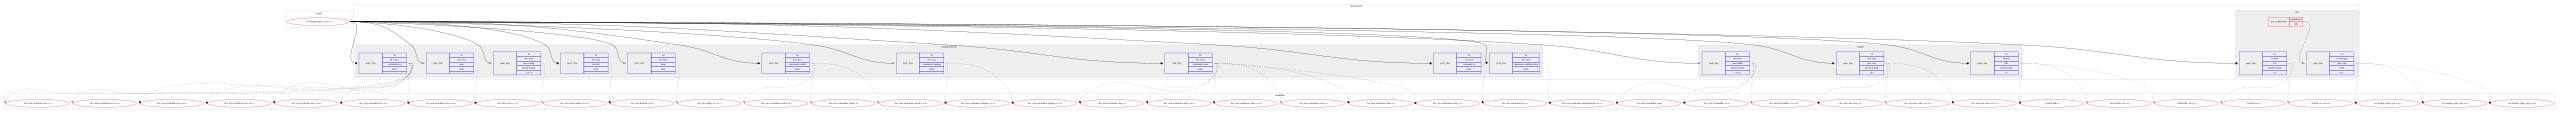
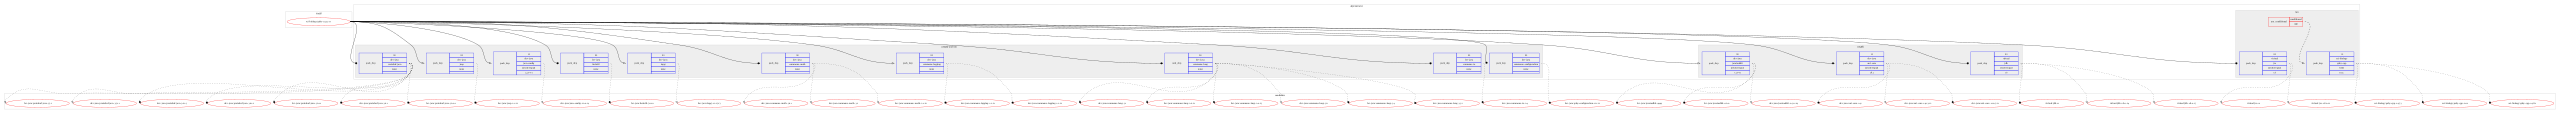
  digraph {
    compound=true
    concentrate=true
    fontname="Playfair Display"
    fontsize=10
    newrank=true
    rankdir=TB
    ranksep=1.5
    node [color=red fontname="Playfair Display" fontsize=10]
    edge [arrowhead=dot fontname="Playfair Display" headport=w style=dotted tailport=e weight=100]
    n1 [label="sci-biology/goby-1.9.7.3-r1" width=4]
    n2 [color=blue label=<<TABLE BORDER="0" CELLBORDER="1" CELLSPACING="0" CELLPADDING="4" WIDTH="220"><TR><TD ROWSPAN="6" CELLPADDING="30">pack_dep</TD></TR><TR><TD WIDTH="110">no</TD></TR><TR><TD>virtual</TD></TR><TR><TD>jdk</TD></TR><TR><TD>greaterequal</TD></TR><TR><TD>1.6</TD></TR></TABLE>> shape=none]
    n3 [color=blue label=<<TABLE BORDER="0" CELLBORDER="1" CELLSPACING="0" CELLPADDING="4" WIDTH="220"><TR><TD ROWSPAN="6" CELLPADDING="30">pack_dep</TD></TR><TR><TD WIDTH="110">no</TD></TR><TR><TD>dev-java</TD></TR><TR><TD>ant-core</TD></TR><TR><TD>greaterequal</TD></TR><TR><TD>1.8.2</TD></TR></TABLE>> shape=none]
    n4 [color=blue label=<<TABLE BORDER="0" CELLBORDER="1" CELLSPACING="0" CELLPADDING="4" WIDTH="220"><TR><TD ROWSPAN="6" CELLPADDING="30">pack_dep</TD></TR><TR><TD WIDTH="110">no</TD></TR><TR><TD>dev-java</TD></TR><TR><TD>javatoolkit</TD></TR><TR><TD>greaterequal</TD></TR><TR><TD>0.3.0-r2</TD></TR></TABLE>> shape=none]
    n5 [color=blue label=<<TABLE BORDER="0" CELLBORDER="1" CELLSPACING="0" CELLPADDING="4" WIDTH="220"><TR><TD ROWSPAN="6" CELLPADDING="30">pack_dep</TD></TR><TR><TD WIDTH="110">no</TD></TR><TR><TD>dev-java</TD></TR><TR><TD>commons-configuration</TD></TR><TR><TD>none</TD></TR><TR><TD></TD></TR></TABLE>> shape=none]
    n6 [color=blue label=<<TABLE BORDER="0" CELLBORDER="1" CELLSPACING="0" CELLPADDING="4" WIDTH="220"><TR><TD ROWSPAN="6" CELLPADDING="30">pack_dep</TD></TR><TR><TD WIDTH="110">no</TD></TR><TR><TD>dev-java</TD></TR><TR><TD>commons-io</TD></TR><TR><TD>none</TD></TR><TR><TD></TD></TR></TABLE>> shape=none]
    n7 [color=blue label=<<TABLE BORDER="0" CELLBORDER="1" CELLSPACING="0" CELLPADDING="4" WIDTH="220"><TR><TD ROWSPAN="6" CELLPADDING="30">pack_dep</TD></TR><TR><TD WIDTH="110">no</TD></TR><TR><TD>dev-java</TD></TR><TR><TD>commons-lang</TD></TR><TR><TD>none</TD></TR><TR><TD></TD></TR></TABLE>> shape=none]
    n8 [color=blue label=<<TABLE BORDER="0" CELLBORDER="1" CELLSPACING="0" CELLPADDING="4" WIDTH="220"><TR><TD ROWSPAN="6" CELLPADDING="30">pack_dep</TD></TR><TR><TD WIDTH="110">no</TD></TR><TR><TD>dev-java</TD></TR><TR><TD>commons-logging</TD></TR><TR><TD>none</TD></TR><TR><TD></TD></TR></TABLE>> shape=none]
    n9 [color=blue label=<<TABLE BORDER="0" CELLBORDER="1" CELLSPACING="0" CELLPADDING="4" WIDTH="220"><TR><TD ROWSPAN="6" CELLPADDING="30">pack_dep</TD></TR><TR><TD WIDTH="110">no</TD></TR><TR><TD>dev-java</TD></TR><TR><TD>commons-math</TD></TR><TR><TD>none</TD></TR><TR><TD></TD></TR></TABLE>> shape=none]
    n10 [color=blue label=<<TABLE BORDER="0" CELLBORDER="1" CELLSPACING="0" CELLPADDING="4" WIDTH="220"><TR><TD ROWSPAN="6" CELLPADDING="30">pack_dep</TD></TR><TR><TD WIDTH="110">no</TD></TR><TR><TD>dev-java</TD></TR><TR><TD>log4j</TD></TR><TR><TD>none</TD></TR><TR><TD></TD></TR></TABLE>> shape=none]
    n11 [color=blue label=<<TABLE BORDER="0" CELLBORDER="1" CELLSPACING="0" CELLPADDING="4" WIDTH="220"><TR><TD ROWSPAN="6" CELLPADDING="30">pack_dep</TD></TR><TR><TD WIDTH="110">no</TD></TR><TR><TD>dev-java</TD></TR><TR><TD>fastutil</TD></TR><TR><TD>none</TD></TR><TR><TD></TD></TR></TABLE>> shape=none]
    n12 [color=blue label=<<TABLE BORDER="0" CELLBORDER="1" CELLSPACING="0" CELLPADDING="4" WIDTH="220"><TR><TD ROWSPAN="6" CELLPADDING="30">pack_dep</TD></TR><TR><TD WIDTH="110">no</TD></TR><TR><TD>dev-java</TD></TR><TR><TD>java-config</TD></TR><TR><TD>greaterequal</TD></TR><TR><TD>2.2.0-r3</TD></TR></TABLE>> shape=none]
    n13 [color=blue label=<<TABLE BORDER="0" CELLBORDER="1" CELLSPACING="0" CELLPADDING="4" WIDTH="220"><TR><TD ROWSPAN="6" CELLPADDING="30">pack_dep</TD></TR><TR><TD WIDTH="110">no</TD></TR><TR><TD>dev-java</TD></TR><TR><TD>jsap</TD></TR><TR><TD>none</TD></TR><TR><TD></TD></TR></TABLE>> shape=none]
    n14 [color=blue label=<<TABLE BORDER="0" CELLBORDER="1" CELLSPACING="0" CELLPADDING="4" WIDTH="220"><TR><TD ROWSPAN="6" CELLPADDING="30">pack_dep</TD></TR><TR><TD WIDTH="110">no</TD></TR><TR><TD>dev-java</TD></TR><TR><TD>protobuf-java</TD></TR><TR><TD>none</TD></TR><TR><TD></TD></TR></TABLE>> shape=none]
    n15 [color=blue label=<<TABLE BORDER="0" CELLBORDER="1" CELLSPACING="0" CELLPADDING="4" WIDTH="220"><TR><TD ROWSPAN="6" CELLPADDING="30">pack_dep</TD></TR><TR><TD WIDTH="110">no</TD></TR><TR><TD>sci-biology</TD></TR><TR><TD>goby-cpp</TD></TR><TR><TD>tilde</TD></TR><TR><TD>1.9.7.3</TD></TR></TABLE>> shape=none]
    n16 [label=<<TABLE BORDER="0" CELLBORDER="1" CELLSPACING="0" CELLPADDING="4"><TR><TD ROWSPAN="3" CELLPADDING="10">use_conditional</TD></TR><TR><TD>conditional</TD></TR><TR><TD>cpp</TD></TR></TABLE>> shape=none]
    n17 [color=blue label=<<TABLE BORDER="0" CELLBORDER="1" CELLSPACING="0" CELLPADDING="4" WIDTH="220"><TR><TD ROWSPAN="6" CELLPADDING="30">pack_dep</TD></TR><TR><TD WIDTH="110">no</TD></TR><TR><TD>virtual</TD></TR><TR><TD>jre</TD></TR><TR><TD>greaterequal</TD></TR><TR><TD>1.6</TD></TR></TABLE>> shape=none]
    n18 [label="dev-java/ant-core-1.10.5-r1" width=4]
    n19 [label="dev-java/ant-core-1.9.13-r1" width=4]
    n20 [label="dev-java/ant-core-1.9.2" width=4]
    n21 [label="dev-java/javatoolkit-0.3.0-r9" width=4]
    n22 [label="dev-java/javatoolkit-0.6.0" width=4]
    n23 [label="dev-java/javatoolkit-9999" width=4]
    n24 [label="virtual/jdk-1.8.0-r3" width=4]
    n25 [label="virtual/jdk-1.8.0-r4" width=4]
    n26 [label="virtual/jdk-11" width=4]
-   n27 [label="dev-java/commons-configuration-1.6-r2" width=4]
+   n27 [label="dev-java/goby-configuration-1.6-r2" width=4]
    n28 [label="dev-java/commons-io-2.4" width=4]
    n29 [label="dev-java/commons-lang-2.0-r3" width=4]
    n30 [label="dev-java/commons-lang-2.6-r1" width=4]
    n31 [label="dev-java/commons-lang-3.1" width=4]
    n32 [label="dev-java/commons-lang-3.3.2" width=4]
    n33 [label="dev-java/commons-lang-3.4" width=4]
    n34 [label="dev-java/commons-lang-3.6" width=4]
    n35 [label="dev-java/commons-logging-1.2-r1" width=4]
    n36 [label="dev-java/commons-logging-1.2-r2" width=4]
    n37 [label="dev-java/commons-math-2.1-r2" width=4]
    n38 [label="dev-java/commons-math-3.2" width=4]
    n39 [label="dev-java/commons-math-3.6.1" width=4]
    n40 [label="dev-java/fastutil-7.0.10" width=4]
    n41 [label="dev-java/java-config-2.2.0-r4" width=4]
    n42 [label="dev-java/jsap-2.1-r2" width=4]
    n43 [label="dev-java/log4j-1.2.17-r3" width=4]
    n44 [label="dev-java/protobuf-java-3.5.1.1" width=4]
    n45 [label="dev-java/protobuf-java-3.5.2" width=4]
    n46 [label="dev-java/protobuf-java-3.6.0.1" width=4]
    n47 [label="dev-java/protobuf-java-3.6.1" width=4]
    n48 [label="dev-java/protobuf-java-3.6.1.1" width=4]
    n49 [label="dev-java/protobuf-java-3.6.1.2" width=4]
    n50 [label="dev-java/protobuf-java-3.6.1.3" width=4]
    n51 [label="sci-biology/goby-cpp-1.9.7.3" width=4]
    n52 [label="sci-biology/goby-cpp-1.9.8.1" width=4]
    n53 [label="sci-biology/goby-cpp-2.0.1" width=4]
    n54 [label="virtual/jre-1.8.0-r1" width=4]
    n55 [label="virtual/jre-11" width=4]
    subgraph cluster_1 {
      color=gray
      label=<<i>ebuild</i>>
      rank=same
      n1
    }
    subgraph cluster_2 {
      color=gray
      label=<<i>dependencies</i>>
      subgraph cluster_3 {
        color=gray
        fillcolor="#eeeeee"
        label=<<i>compile</i>>
        style=filled
        subgraph sub_4 {
          color=gray
          fillcolor="#eeeeee"
          label=<<i>compile</i>>
          style=filled
          n2
        }
        subgraph sub_5 {
          color=gray
          fillcolor="#eeeeee"
          label=<<i>compile</i>>
          style=filled
          n3
        }
        subgraph sub_6 {
          color=gray
          fillcolor="#eeeeee"
          label=<<i>compile</i>>
          style=filled
          n4
        }
      }
      subgraph cluster_7 {
        color=gray
        fillcolor="#eeeeee"
        label=<<i>compile and run</i>>
        style=filled
        subgraph sub_8 {
          color=gray
          fillcolor="#eeeeee"
          label=<<i>compile and run</i>>
          style=filled
          n5
        }
        subgraph sub_9 {
          color=gray
          fillcolor="#eeeeee"
          label=<<i>compile and run</i>>
          style=filled
          n6
        }
        subgraph sub_10 {
          color=gray
          fillcolor="#eeeeee"
          label=<<i>compile and run</i>>
          style=filled
          n7
        }
        subgraph sub_11 {
          color=gray
          fillcolor="#eeeeee"
          label=<<i>compile and run</i>>
          style=filled
          n8
        }
        subgraph sub_12 {
          color=gray
          fillcolor="#eeeeee"
          label=<<i>compile and run</i>>
          style=filled
          n9
        }
        subgraph sub_13 {
          color=gray
          fillcolor="#eeeeee"
          label=<<i>compile and run</i>>
          style=filled
          n10
        }
        subgraph sub_14 {
          color=gray
          fillcolor="#eeeeee"
          label=<<i>compile and run</i>>
          style=filled
          n11
        }
        subgraph sub_15 {
          color=gray
          fillcolor="#eeeeee"
          label=<<i>compile and run</i>>
          style=filled
          n12
        }
        subgraph sub_16 {
          color=gray
          fillcolor="#eeeeee"
          label=<<i>compile and run</i>>
          style=filled
          n13
        }
        subgraph sub_17 {
          color=gray
          fillcolor="#eeeeee"
          label=<<i>compile and run</i>>
          style=filled
          n14
        }
      }
      subgraph cluster_18 {
        color=gray
        fillcolor="#eeeeee"
        label=<<i>run</i>>
        style=filled
        subgraph sub_19 {
          color=gray
          fillcolor="#eeeeee"
          label=<<i>run</i>>
          style=filled
          n16
          subgraph sub_20 {
            color=gray
            fillcolor="#eeeeee"
            label=<<i>run</i>>
            style=filled
            n15
          }
        }
        subgraph sub_21 {
          color=gray
          fillcolor="#eeeeee"
          label=<<i>run</i>>
          style=filled
          n17
        }
      }
    }
    subgraph cluster_22 {
      color=gray
      label=<<i>candidates</i>>
      rank=same
      subgraph sub_23 {
        color=black
        label=<<i>candidates</i>>
        nodesep=1
        rank=same
        n18
        n19
        n20
      }
      subgraph sub_24 {
        color=black
        label=<<i>candidates</i>>
        nodesep=1
        rank=same
        n21
        n22
        n23
      }
      subgraph sub_25 {
        color=black
        label=<<i>candidates</i>>
        nodesep=1
        rank=same
        n24
        n25
        n26
      }
      subgraph sub_26 {
        color=black
        label=<<i>candidates</i>>
        nodesep=1
        rank=same
        n27
      }
      subgraph sub_27 {
        color=black
        label=<<i>candidates</i>>
        nodesep=1
        rank=same
        n28
      }
      subgraph sub_28 {
        color=black
        label=<<i>candidates</i>>
        nodesep=1
        rank=same
        n29
        n30
        n31
        n32
        n33
        n34
      }
      subgraph sub_29 {
        color=black
        label=<<i>candidates</i>>
        nodesep=1
        rank=same
        n35
        n36
      }
      subgraph sub_30 {
        color=black
        label=<<i>candidates</i>>
        nodesep=1
        rank=same
        n37
        n38
        n39
      }
      subgraph sub_31 {
        color=black
        label=<<i>candidates</i>>
        nodesep=1
        rank=same
        n40
      }
      subgraph sub_32 {
        color=black
        label=<<i>candidates</i>>
        nodesep=1
        rank=same
        n41
      }
      subgraph sub_33 {
        color=black
        label=<<i>candidates</i>>
        nodesep=1
        rank=same
        n42
      }
      subgraph sub_34 {
        color=black
        label=<<i>candidates</i>>
        nodesep=1
        rank=same
        n43
      }
      subgraph sub_35 {
        color=black
        label=<<i>candidates</i>>
        nodesep=1
        rank=same
        n44
        n45
        n46
        n47
        n48
        n49
        n50
      }
      subgraph sub_36 {
        color=black
        label=<<i>candidates</i>>
        nodesep=1
        rank=same
        n51
        n52
        n53
      }
      subgraph sub_37 {
        color=black
        label=<<i>candidates</i>>
        nodesep=1
        rank=same
        n54
        n55
      }
    }
    n1 -> n2 [style=solid weight=20]
    n1 -> n3 [arrowhead=diamond style=solid weight=20]
    n1 -> n4 [arrowhead=onormal style=solid weight=20]
    n1 -> n5 [style=solid weight=20]
    n1 -> n6 [style=solid weight=20]
    n1 -> n7 [arrowhead=diamond style=solid weight=20]
    n1 -> n8 [arrowhead=onormal style=solid weight=20]
    n1 -> n9 [arrowhead=diamond style=solid weight=20]
    n1 -> n10 [arrowhead=onormal style=solid weight=20]
    n1 -> n11 [style=solid weight=20]
    n1 -> n12 [arrowhead=onormal style=solid weight=20]
    n1 -> n13 [arrowhead=onormal style=solid weight=20]
    n1 -> n14 [style=solid weight=20]
    n1 -> n17 [style=solid weight=20]
    n2 -> n24 [arrowhead=onormal]
    n2 -> n25 [arrowhead=onormal]
    n2 -> n26
    n3 -> n18 [arrowhead=diamond]
    n3 -> n19 [arrowhead=onormal]
    n3 -> n20
    n4 -> n21 [arrowhead=onormal]
    n4 -> n22
    n4 -> n23
    n5 -> n27
    n6 -> n28 [arrowhead=diamond]
    n7 -> n29 [arrowhead=diamond]
    n7 -> n30 [arrowhead=diamond]
    n7 -> n31 [arrowhead=diamond]
    n7 -> n32
    n7 -> n33 [arrowhead=diamond]
    n7 -> n34 [arrowhead=onormal]
    n8 -> n35
    n8 -> n36
    n9 -> n37 [arrowhead=onormal]
    n9 -> n38 [arrowhead=onormal]
    n9 -> n39 [arrowhead=onormal]
    n10 -> n43 [arrowhead=onormal]
    n11 -> n40 [arrowhead=diamond]
    n12 -> n41 [arrowhead=onormal]
    n13 -> n42
    n14 -> n44 [arrowhead=onormal]
    n14 -> n45 [arrowhead=onormal]
    n14 -> n46
    n14 -> n47
    n14 -> n48 [arrowhead=diamond]
    n14 -> n49
    n14 -> n50 [arrowhead=diamond]
    n15 -> n51
    n15 -> n52
    n15 -> n53 [arrowhead=diamond]
    n16 -> n15 [arrowhead=onormal style=dashed weight=20]
    n17 -> n54 [arrowhead=onormal]
    n17 -> n55 [arrowhead=onormal]
  }
